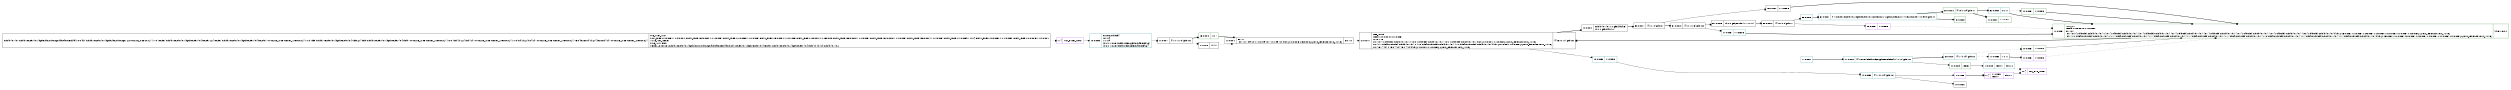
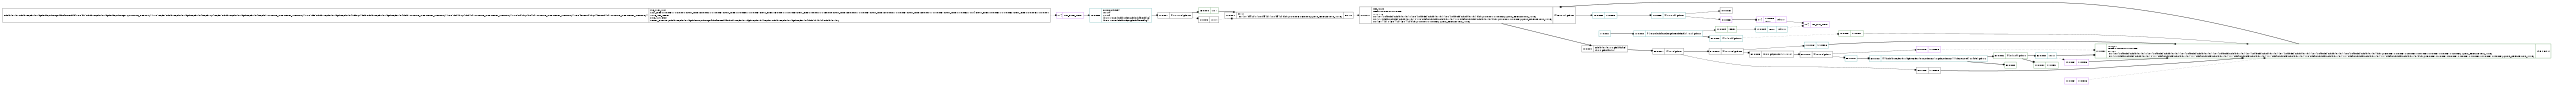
  digraph {
    fontname="Patrick Hand"
    rankdir=LR
    node [color=black fontname="Patrick Hand" shape=record]
    edge [arrowhead=box fontname="Patrick Hand" style=bold]
    n1 [color=purple label="{41\:\ ?|MTH_ENTER_BLOCK\l}"]
    n2 [color=teal label="{43\:\ 0x0000|ensureLayoutState()\lr0 = null\lr1 = null\lint r2 = r10.mOrientationHelper.getStartAfterPadding()\lint r3 = r10.mOrientationHelper.getEndAfterPadding()\l}"]
    n3 [label="{44\:\ 0x0011|if (r14 \<= r13) goto L38\l}"]
    n4 [color=darkgreen label="{45\:\ 0x0013|r4 = 1\l}"]
    n5 [label="{46\:\ 0x0015|r4 = \-1\l}"]
    n6 [label="{47\:\ 0x0016|PHI: r4 \l  PHI: (r4v1 'diff' int) = (r4v0 'diff' int), (r4v2 'diff' int) binds: [B:46:0x0015, B:45:0x0013] A[DONT_GENERATE, DONT_INLINE]\l|r5 = r13\l}"]
    n7 [label="{48\:\ 0x0017|LOOP_START\lLOOP:0: B:48:0x0017\-\>B:67:0x0051\lPHI: r0 r1 r5 \l  PHI: (r0v1 'invalidMatch' android.view.View) = (r0v0 'invalidMatch' android.view.View), (r0v2 'invalidMatch' android.view.View) binds: [B:47:0x0016, B:67:0x0051] A[DONT_GENERATE, DONT_INLINE]\l  PHI: (r1v1 'outOfBoundsMatch' android.view.View) = (r1v0 'outOfBoundsMatch' android.view.View), (r1v2 'outOfBoundsMatch' android.view.View) binds: [B:47:0x0016, B:67:0x0051] A[DONT_GENERATE, DONT_INLINE]\l  PHI: (r5v1 'i' int) = (r5v0 'i' int), (r5v4 'i' int) binds: [B:47:0x0016, B:67:0x0051] A[DONT_GENERATE, DONT_INLINE]\l|if (r5 == r14) goto L32\l}"]
    n8 [label="{49\:\ 0x0019|android.view.View r6 = getChildAt(r5)\lint r7 = getPosition(r6)\l}"]
    n9 [color=teal label="{73\:\ 0x0053|SYNTHETIC\l}"]
    n10 [label="{50\:\ 0x0021|if (r7 \< 0) goto L31\l}"]
    n11 [color=teal label="{68\:\ 0x0053|if (r1 == null) goto L36\l}"]
    n12 [label="{51\:\ 0x0023|if (r7 \>= r15) goto L30\l}"]
    n13 [label="{75\:\ 0x0051|SYNTHETIC\l}"]
    n14 [label="{52\:\ 0x0025|int r8 = getSpanIndex(r11, r12, r7)\l}"]
    n15 [color=teal label="{76\:\ 0x0051|SYNTHETIC\l}"]
    n16 [color=darkgreen label="{67\:\ 0x0051|LOOP_END\lLOOP:0: B:48:0x0017\-\>B:67:0x0051\lPHI: r0 r1 \l  PHI: (r0v2 'invalidMatch' android.view.View) = (r0v1 'invalidMatch' android.view.View), (r0v1 'invalidMatch' android.view.View), (r0v1 'invalidMatch' android.view.View), (r0v1 'invalidMatch' android.view.View), (r0v1 'invalidMatch' android.view.View), (r0v1 'invalidMatch' android.view.View), (r0v3 'invalidMatch' android.view.View) binds: [B:75:0x0051, B:76:0x0051, B:80:0x0051, B:79:0x0051, B:74:0x0051, B:77:0x0051, B:78:0x0051] A[DONT_GENERATE, DONT_INLINE]\l  PHI: (r1v2 'outOfBoundsMatch' android.view.View) = (r1v1 'outOfBoundsMatch' android.view.View), (r1v1 'outOfBoundsMatch' android.view.View), (r1v1 'outOfBoundsMatch' android.view.View), (r1v1 'outOfBoundsMatch' android.view.View), (r1v3 'outOfBoundsMatch' android.view.View), (r1v1 'outOfBoundsMatch' android.view.View), (r1v1 'outOfBoundsMatch' android.view.View) binds: [B:75:0x0051, B:76:0x0051, B:80:0x0051, B:79:0x0051, B:74:0x0051, B:77:0x0051, B:78:0x0051] A[DONT_GENERATE, DONT_INLINE]\l|int r5 = r5 + r4\l}"]
    n17 [label="{53\:\ 0x0029|if (r8 == 0) goto L11\l}"]
    n18 [color=teal label="{55\:\ 0x002c}"]
    n19 [color=purple label="{80\:\ 0x0051|SYNTHETIC\l}"]
    n20 [color=teal label="{56\:\ 0x0036|if (((androidx.recyclerview.widget.RecyclerView.LayoutParams) r6.getLayoutParams()).isItemRemoved() == false) goto L18\l}"]
    n21 [color=darkgreen label="{57\:\ 0x0038|if (r0 != null) goto L17\l}"]
    n22 [color=darkgreen label="{59\:\ 0x003c}"]
    n23 [color=teal label="{58\:\ 0x003a|r0 = r6\l}"]
    n24 [color=darkgreen label="{77\:\ 0x0051|SYNTHETIC\l}"]
-   n25 [color=darkgreen label="{78\:\ 0x0051|SYNTHETIC\l}"]
+   n25 [color=purple label="{78\:\ 0x0051|SYNTHETIC\l}"]
    n26 [color=teal label="{61\:\ 0x0044}"]
    n27 [color=teal label="{62\:\ 0x004a|if (r10.mOrientationHelper.getDecoratedEnd(r6) \>= r2) goto L22\l}"]
    n28 [color=teal label="{65\:\ 0x004e|if (r1 != null) goto L28\l}"]
-   n29 [label="{66\:\ 0x0050|r1 = r6\l}"]
    n30 [color=darkgreen label="{79\:\ 0x0051|SYNTHETIC\l}"]
    n31 [color=darkgreen label="{72\:\ 0x004d|NEEDED\l}"]
    n32 [color=teal label="{64\:\ 0x004d|RETURN\l|return r6\l}"]
    n33 [color=purple label="{42\:\ ?|MTH_EXIT_BLOCK\l}"]
    n34 [color=purple label="{74\:\ 0x0051|SYNTHETIC\l}"]
    n35 [color=purple label="{69\:\ 0x0055}"]
    n36 [label="{70\:\ 0x0057}"]
    n37 [color=purple label="{81\:\ ?|SYNTHETIC\lRETURN\l|return r1\l}"]
    n38 [label="{android.view.View androidx.recyclerview.widget.GridLayoutManager.findReferenceChild((r10v0 'this' androidx.recyclerview.widget.GridLayoutManager A[IMMUTABLE_TYPE, THIS]), (r11v0 'recycler' androidx.recyclerview.widget.RecyclerView$Recycler A[D('recycler' androidx.recyclerview.widget.RecyclerView$Recycler), IMMUTABLE_TYPE, METHOD_ARGUMENT]), (r12v0 'state' androidx.recyclerview.widget.RecyclerView$State A[D('state' androidx.recyclerview.widget.RecyclerView$State), IMMUTABLE_TYPE, METHOD_ARGUMENT]), (r13v0 'start' int A[D('start' int), IMMUTABLE_TYPE, METHOD_ARGUMENT]), (r14v0 'end' int A[D('end' int), IMMUTABLE_TYPE, METHOD_ARGUMENT]), (r15v0 'itemCount' int A[D('itemCount' int), IMMUTABLE_TYPE, METHOD_ARGUMENT]))  | USE_LINES_HINTS\lBACK_EDGE: B:67:0x0051 \-\> B:48:0x0017, CROSS_EDGE: B:57:0x0038 \-\> B:67:0x0051, CROSS_EDGE: B:66:0x0050 \-\> B:67:0x0051, CROSS_EDGE: B:65:0x004e \-\> B:67:0x0051, CROSS_EDGE: B:60:0x0042 \-\> B:65:0x004e, CROSS_EDGE: B:53:0x0029 \-\> B:67:0x0051, CROSS_EDGE: B:51:0x0023 \-\> B:67:0x0051, CROSS_EDGE: B:50:0x0021 \-\> B:67:0x0051, CROSS_EDGE: B:71:0x0058 \-\> B:42:?, CROSS_EDGE: B:70:0x0057 \-\> B:71:0x0058, CROSS_EDGE: B:46:0x0015 \-\> B:47:0x0016\lINLINE_NOT_NEEDED\lTYPE_VARS: EMPTY\lMETHOD_OVERRIDE: [androidx.recyclerview.widget.LinearLayoutManager.findReferenceChild(androidx.recyclerview.widget.RecyclerView$Recycler, androidx.recyclerview.widget.RecyclerView$State, int, int, int):android.view.View]\l}"]
    n1 -> n2 [arrowhead=diamond style=solid]
    n2 -> n3 [style=solid]
    n3 -> n4 [arrowhead=diamond]
    n3 -> n5 [style=dotted]
    n4 -> n6 [arrowhead=dot]
    n5 -> n6 [style=dotted]
    n6 -> n7 [arrowhead=diamond style=dotted]
    n7 -> n8 [arrowhead=diamond]
    n7 -> n9 [arrowhead=diamond style=solid]
    n8 -> n10 [arrowhead=diamond]
    n9 -> n11 [style=solid]
    n10 -> n12 [arrowhead=diamond]
    n10 -> n13 [style=solid]
    n11 -> n35 [arrowhead=diamond style=solid]
    n11 -> n36 [arrowhead=diamond style=solid]
    n12 -> n14 [style=solid]
    n12 -> n15 [style=solid]
    n13 -> n16
    n14 -> n17 [arrowhead=diamond]
    n15 -> n16 [arrowhead=dot]
    n16 -> n7
    n17 -> n18 [style=solid]
    n17 -> n19 [arrowhead=dot style=solid]
    n18 -> n20
    n19 -> n16 [style=dotted]
    n20 -> n21 [arrowhead=dot]
    n20 -> n22 [arrowhead=diamond]
    n21 -> n23 [arrowhead=dot]
    n21 -> n24
    n23 -> n16
    n23 -> n25 [arrowhead=diamond style=dotted]
    n25 -> n16 [arrowhead=diamond]
    n26 -> n27 [arrowhead=dot]
    n27 -> n28 [arrowhead=dot]
    n27 -> n31 [arrowhead=dot style=solid]
-   n28 -> n29 [arrowhead=diamond style=dotted]
    n28 -> n30 [style=dotted]
-   n29 -> n34 [arrowhead=dot]
    n30 -> n16 [arrowhead=diamond style=solid]
    n31 -> n32 [arrowhead=dot style=solid]
    n32 -> n33 [style=dotted]
    n34 -> n16 [style=dotted]
    n35 -> n37
    n37 -> n33 [style=solid]
    n38 -> n1 [style=dotted]
  }
